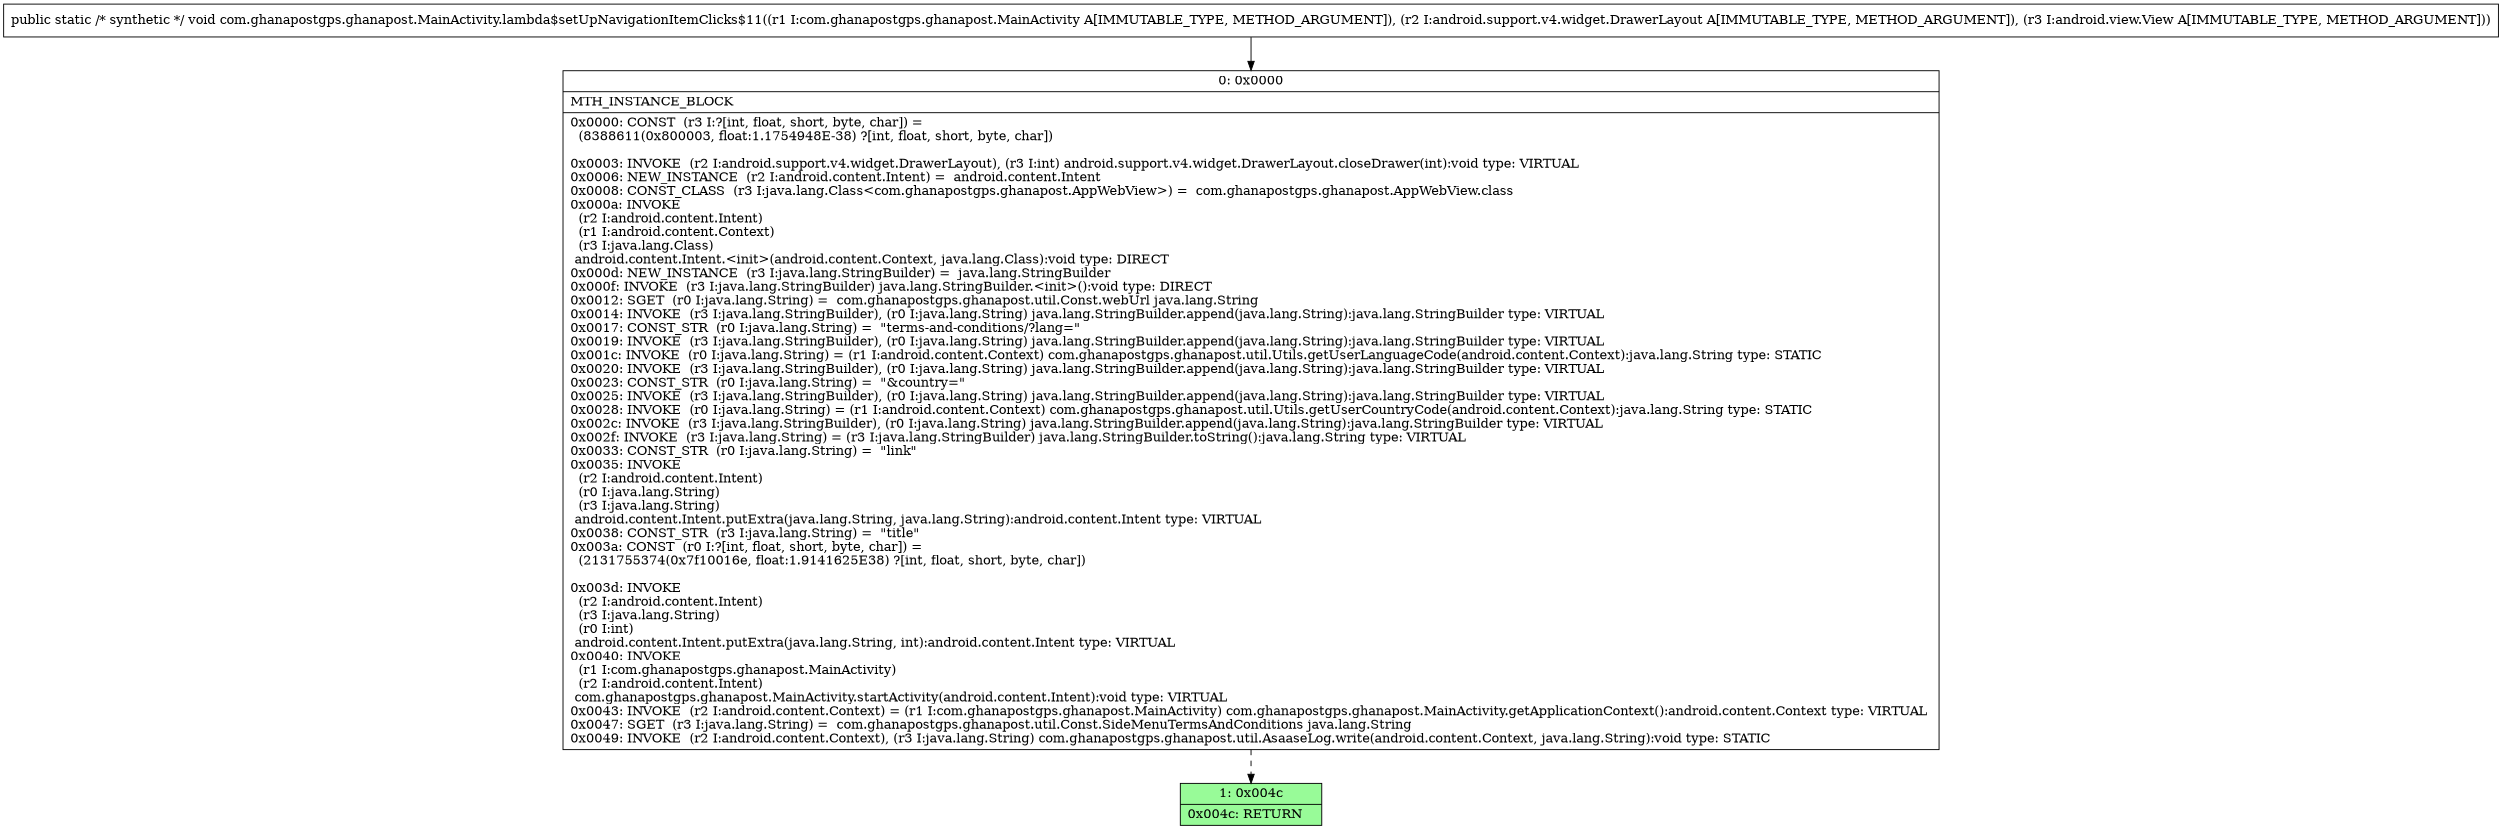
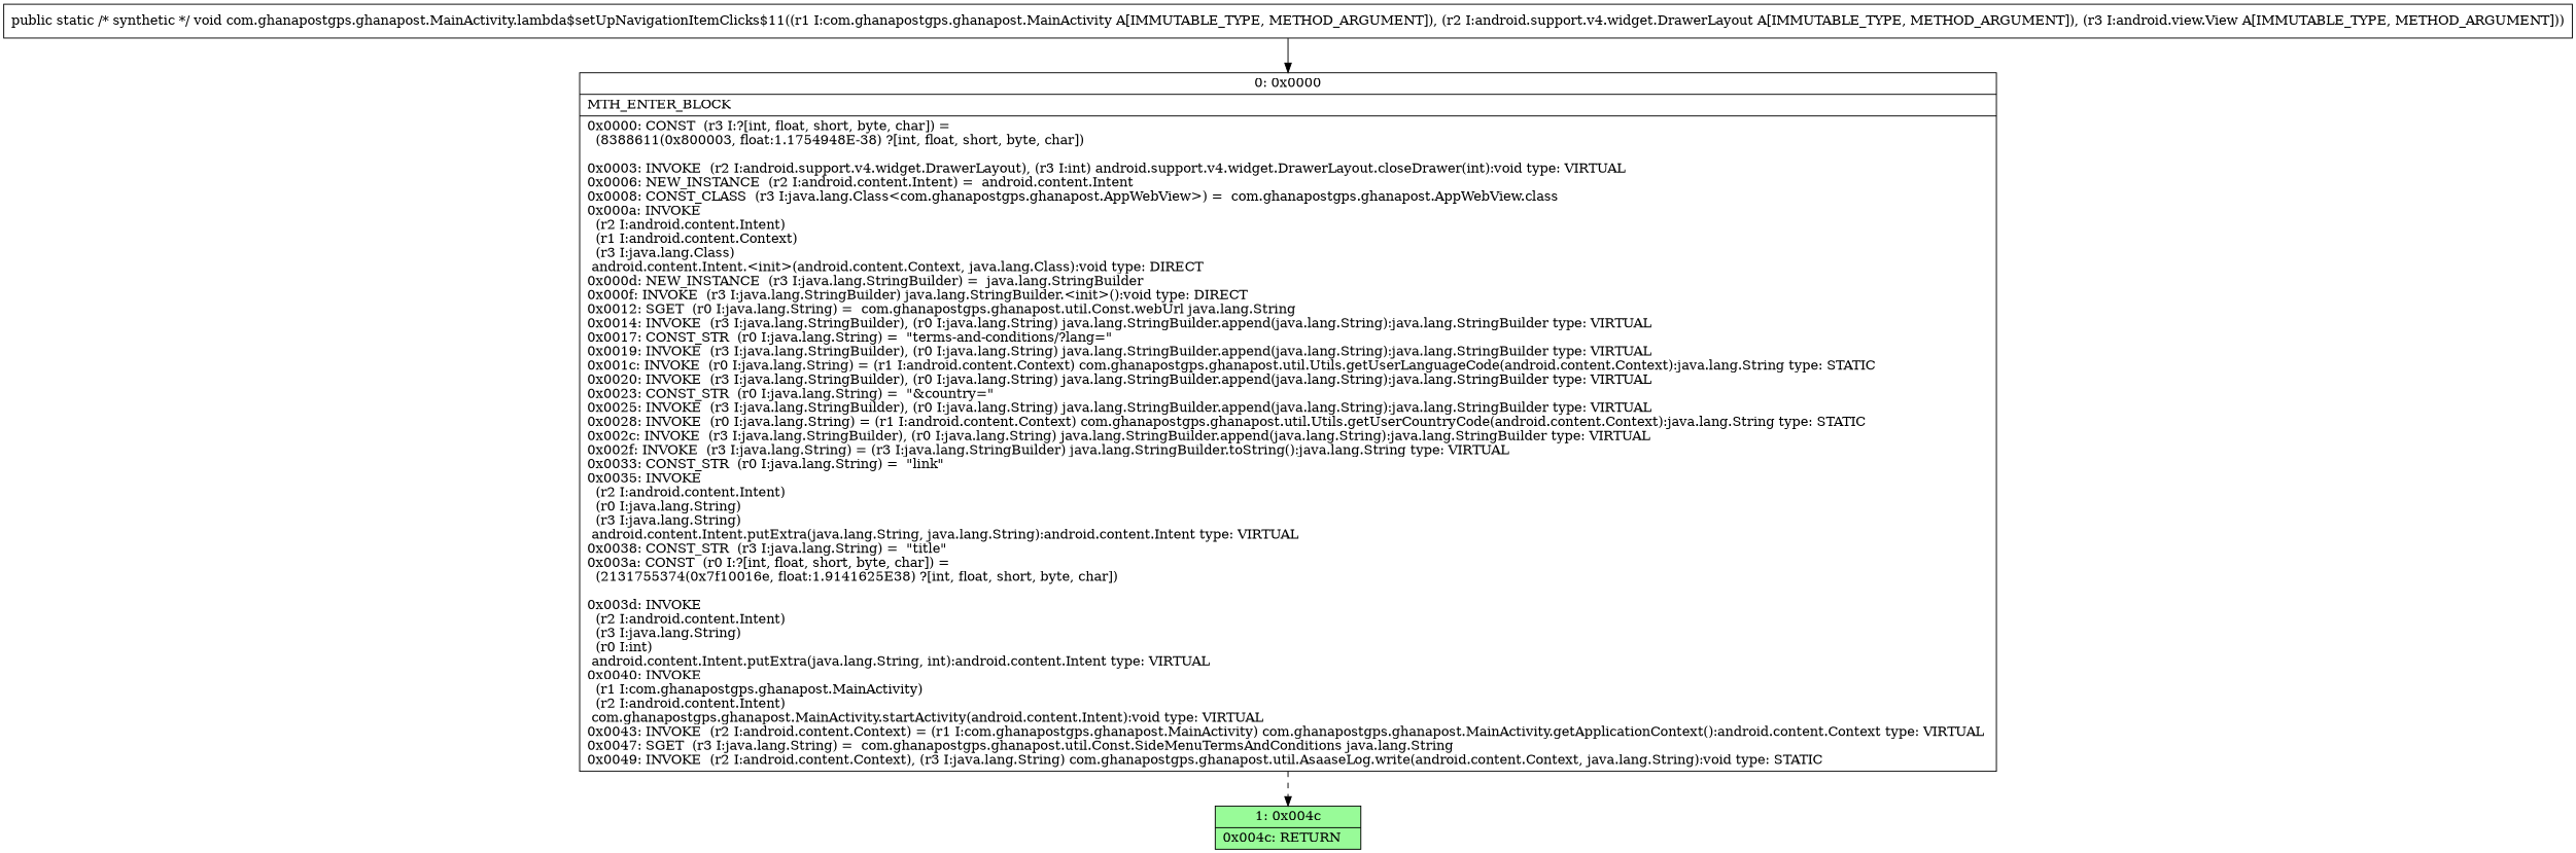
  digraph {
    node [shape=record style=filled fillcolor=white]
-   n1 [label="{0\:\ 0x0000|MTH_INSTANCE_BLOCK\l|0x0000: CONST  (r3 I:?[int, float, short, byte, char]) = \l  (8388611(0x800003, float:1.1754948E\-38) ?[int, float, short, byte, char])\l \l0x0003: INVOKE  (r2 I:android.support.v4.widget.DrawerLayout), (r3 I:int) android.support.v4.widget.DrawerLayout.closeDrawer(int):void type: VIRTUAL \l0x0006: NEW_INSTANCE  (r2 I:android.content.Intent) =  android.content.Intent \l0x0008: CONST_CLASS  (r3 I:java.lang.Class\<com.ghanapostgps.ghanapost.AppWebView\>) =  com.ghanapostgps.ghanapost.AppWebView.class \l0x000a: INVOKE  \l  (r2 I:android.content.Intent)\l  (r1 I:android.content.Context)\l  (r3 I:java.lang.Class)\l android.content.Intent.\<init\>(android.content.Context, java.lang.Class):void type: DIRECT \l0x000d: NEW_INSTANCE  (r3 I:java.lang.StringBuilder) =  java.lang.StringBuilder \l0x000f: INVOKE  (r3 I:java.lang.StringBuilder) java.lang.StringBuilder.\<init\>():void type: DIRECT \l0x0012: SGET  (r0 I:java.lang.String) =  com.ghanapostgps.ghanapost.util.Const.webUrl java.lang.String \l0x0014: INVOKE  (r3 I:java.lang.StringBuilder), (r0 I:java.lang.String) java.lang.StringBuilder.append(java.lang.String):java.lang.StringBuilder type: VIRTUAL \l0x0017: CONST_STR  (r0 I:java.lang.String) =  \"terms\-and\-conditions\/?lang=\" \l0x0019: INVOKE  (r3 I:java.lang.StringBuilder), (r0 I:java.lang.String) java.lang.StringBuilder.append(java.lang.String):java.lang.StringBuilder type: VIRTUAL \l0x001c: INVOKE  (r0 I:java.lang.String) = (r1 I:android.content.Context) com.ghanapostgps.ghanapost.util.Utils.getUserLanguageCode(android.content.Context):java.lang.String type: STATIC \l0x0020: INVOKE  (r3 I:java.lang.StringBuilder), (r0 I:java.lang.String) java.lang.StringBuilder.append(java.lang.String):java.lang.StringBuilder type: VIRTUAL \l0x0023: CONST_STR  (r0 I:java.lang.String) =  \"&country=\" \l0x0025: INVOKE  (r3 I:java.lang.StringBuilder), (r0 I:java.lang.String) java.lang.StringBuilder.append(java.lang.String):java.lang.StringBuilder type: VIRTUAL \l0x0028: INVOKE  (r0 I:java.lang.String) = (r1 I:android.content.Context) com.ghanapostgps.ghanapost.util.Utils.getUserCountryCode(android.content.Context):java.lang.String type: STATIC \l0x002c: INVOKE  (r3 I:java.lang.StringBuilder), (r0 I:java.lang.String) java.lang.StringBuilder.append(java.lang.String):java.lang.StringBuilder type: VIRTUAL \l0x002f: INVOKE  (r3 I:java.lang.String) = (r3 I:java.lang.StringBuilder) java.lang.StringBuilder.toString():java.lang.String type: VIRTUAL \l0x0033: CONST_STR  (r0 I:java.lang.String) =  \"link\" \l0x0035: INVOKE  \l  (r2 I:android.content.Intent)\l  (r0 I:java.lang.String)\l  (r3 I:java.lang.String)\l android.content.Intent.putExtra(java.lang.String, java.lang.String):android.content.Intent type: VIRTUAL \l0x0038: CONST_STR  (r3 I:java.lang.String) =  \"title\" \l0x003a: CONST  (r0 I:?[int, float, short, byte, char]) = \l  (2131755374(0x7f10016e, float:1.9141625E38) ?[int, float, short, byte, char])\l \l0x003d: INVOKE  \l  (r2 I:android.content.Intent)\l  (r3 I:java.lang.String)\l  (r0 I:int)\l android.content.Intent.putExtra(java.lang.String, int):android.content.Intent type: VIRTUAL \l0x0040: INVOKE  \l  (r1 I:com.ghanapostgps.ghanapost.MainActivity)\l  (r2 I:android.content.Intent)\l com.ghanapostgps.ghanapost.MainActivity.startActivity(android.content.Intent):void type: VIRTUAL \l0x0043: INVOKE  (r2 I:android.content.Context) = (r1 I:com.ghanapostgps.ghanapost.MainActivity) com.ghanapostgps.ghanapost.MainActivity.getApplicationContext():android.content.Context type: VIRTUAL \l0x0047: SGET  (r3 I:java.lang.String) =  com.ghanapostgps.ghanapost.util.Const.SideMenuTermsAndConditions java.lang.String \l0x0049: INVOKE  (r2 I:android.content.Context), (r3 I:java.lang.String) com.ghanapostgps.ghanapost.util.AsaaseLog.write(android.content.Context, java.lang.String):void type: STATIC \l}"]
+   n1 [label="{0\:\ 0x0000|MTH_ENTER_BLOCK\l|0x0000: CONST  (r3 I:?[int, float, short, byte, char]) = \l  (8388611(0x800003, float:1.1754948E\-38) ?[int, float, short, byte, char])\l \l0x0003: INVOKE  (r2 I:android.support.v4.widget.DrawerLayout), (r3 I:int) android.support.v4.widget.DrawerLayout.closeDrawer(int):void type: VIRTUAL \l0x0006: NEW_INSTANCE  (r2 I:android.content.Intent) =  android.content.Intent \l0x0008: CONST_CLASS  (r3 I:java.lang.Class\<com.ghanapostgps.ghanapost.AppWebView\>) =  com.ghanapostgps.ghanapost.AppWebView.class \l0x000a: INVOKE  \l  (r2 I:android.content.Intent)\l  (r1 I:android.content.Context)\l  (r3 I:java.lang.Class)\l android.content.Intent.\<init\>(android.content.Context, java.lang.Class):void type: DIRECT \l0x000d: NEW_INSTANCE  (r3 I:java.lang.StringBuilder) =  java.lang.StringBuilder \l0x000f: INVOKE  (r3 I:java.lang.StringBuilder) java.lang.StringBuilder.\<init\>():void type: DIRECT \l0x0012: SGET  (r0 I:java.lang.String) =  com.ghanapostgps.ghanapost.util.Const.webUrl java.lang.String \l0x0014: INVOKE  (r3 I:java.lang.StringBuilder), (r0 I:java.lang.String) java.lang.StringBuilder.append(java.lang.String):java.lang.StringBuilder type: VIRTUAL \l0x0017: CONST_STR  (r0 I:java.lang.String) =  \"terms\-and\-conditions\/?lang=\" \l0x0019: INVOKE  (r3 I:java.lang.StringBuilder), (r0 I:java.lang.String) java.lang.StringBuilder.append(java.lang.String):java.lang.StringBuilder type: VIRTUAL \l0x001c: INVOKE  (r0 I:java.lang.String) = (r1 I:android.content.Context) com.ghanapostgps.ghanapost.util.Utils.getUserLanguageCode(android.content.Context):java.lang.String type: STATIC \l0x0020: INVOKE  (r3 I:java.lang.StringBuilder), (r0 I:java.lang.String) java.lang.StringBuilder.append(java.lang.String):java.lang.StringBuilder type: VIRTUAL \l0x0023: CONST_STR  (r0 I:java.lang.String) =  \"&country=\" \l0x0025: INVOKE  (r3 I:java.lang.StringBuilder), (r0 I:java.lang.String) java.lang.StringBuilder.append(java.lang.String):java.lang.StringBuilder type: VIRTUAL \l0x0028: INVOKE  (r0 I:java.lang.String) = (r1 I:android.content.Context) com.ghanapostgps.ghanapost.util.Utils.getUserCountryCode(android.content.Context):java.lang.String type: STATIC \l0x002c: INVOKE  (r3 I:java.lang.StringBuilder), (r0 I:java.lang.String) java.lang.StringBuilder.append(java.lang.String):java.lang.StringBuilder type: VIRTUAL \l0x002f: INVOKE  (r3 I:java.lang.String) = (r3 I:java.lang.StringBuilder) java.lang.StringBuilder.toString():java.lang.String type: VIRTUAL \l0x0033: CONST_STR  (r0 I:java.lang.String) =  \"link\" \l0x0035: INVOKE  \l  (r2 I:android.content.Intent)\l  (r0 I:java.lang.String)\l  (r3 I:java.lang.String)\l android.content.Intent.putExtra(java.lang.String, java.lang.String):android.content.Intent type: VIRTUAL \l0x0038: CONST_STR  (r3 I:java.lang.String) =  \"title\" \l0x003a: CONST  (r0 I:?[int, float, short, byte, char]) = \l  (2131755374(0x7f10016e, float:1.9141625E38) ?[int, float, short, byte, char])\l \l0x003d: INVOKE  \l  (r2 I:android.content.Intent)\l  (r3 I:java.lang.String)\l  (r0 I:int)\l android.content.Intent.putExtra(java.lang.String, int):android.content.Intent type: VIRTUAL \l0x0040: INVOKE  \l  (r1 I:com.ghanapostgps.ghanapost.MainActivity)\l  (r2 I:android.content.Intent)\l com.ghanapostgps.ghanapost.MainActivity.startActivity(android.content.Intent):void type: VIRTUAL \l0x0043: INVOKE  (r2 I:android.content.Context) = (r1 I:com.ghanapostgps.ghanapost.MainActivity) com.ghanapostgps.ghanapost.MainActivity.getApplicationContext():android.content.Context type: VIRTUAL \l0x0047: SGET  (r3 I:java.lang.String) =  com.ghanapostgps.ghanapost.util.Const.SideMenuTermsAndConditions java.lang.String \l0x0049: INVOKE  (r2 I:android.content.Context), (r3 I:java.lang.String) com.ghanapostgps.ghanapost.util.AsaaseLog.write(android.content.Context, java.lang.String):void type: STATIC \l}"]
    n2 [label="{1\:\ 0x004c|0x004c: RETURN   \l}" fillcolor=palegreen]
    n3 [label="{public static \/* synthetic *\/ void com.ghanapostgps.ghanapost.MainActivity.lambda$setUpNavigationItemClicks$11((r1 I:com.ghanapostgps.ghanapost.MainActivity A[IMMUTABLE_TYPE, METHOD_ARGUMENT]), (r2 I:android.support.v4.widget.DrawerLayout A[IMMUTABLE_TYPE, METHOD_ARGUMENT]), (r3 I:android.view.View A[IMMUTABLE_TYPE, METHOD_ARGUMENT])) }"]
    n1 -> n2 [style=dashed]
    n3 -> n1 [style=solid]
  }
